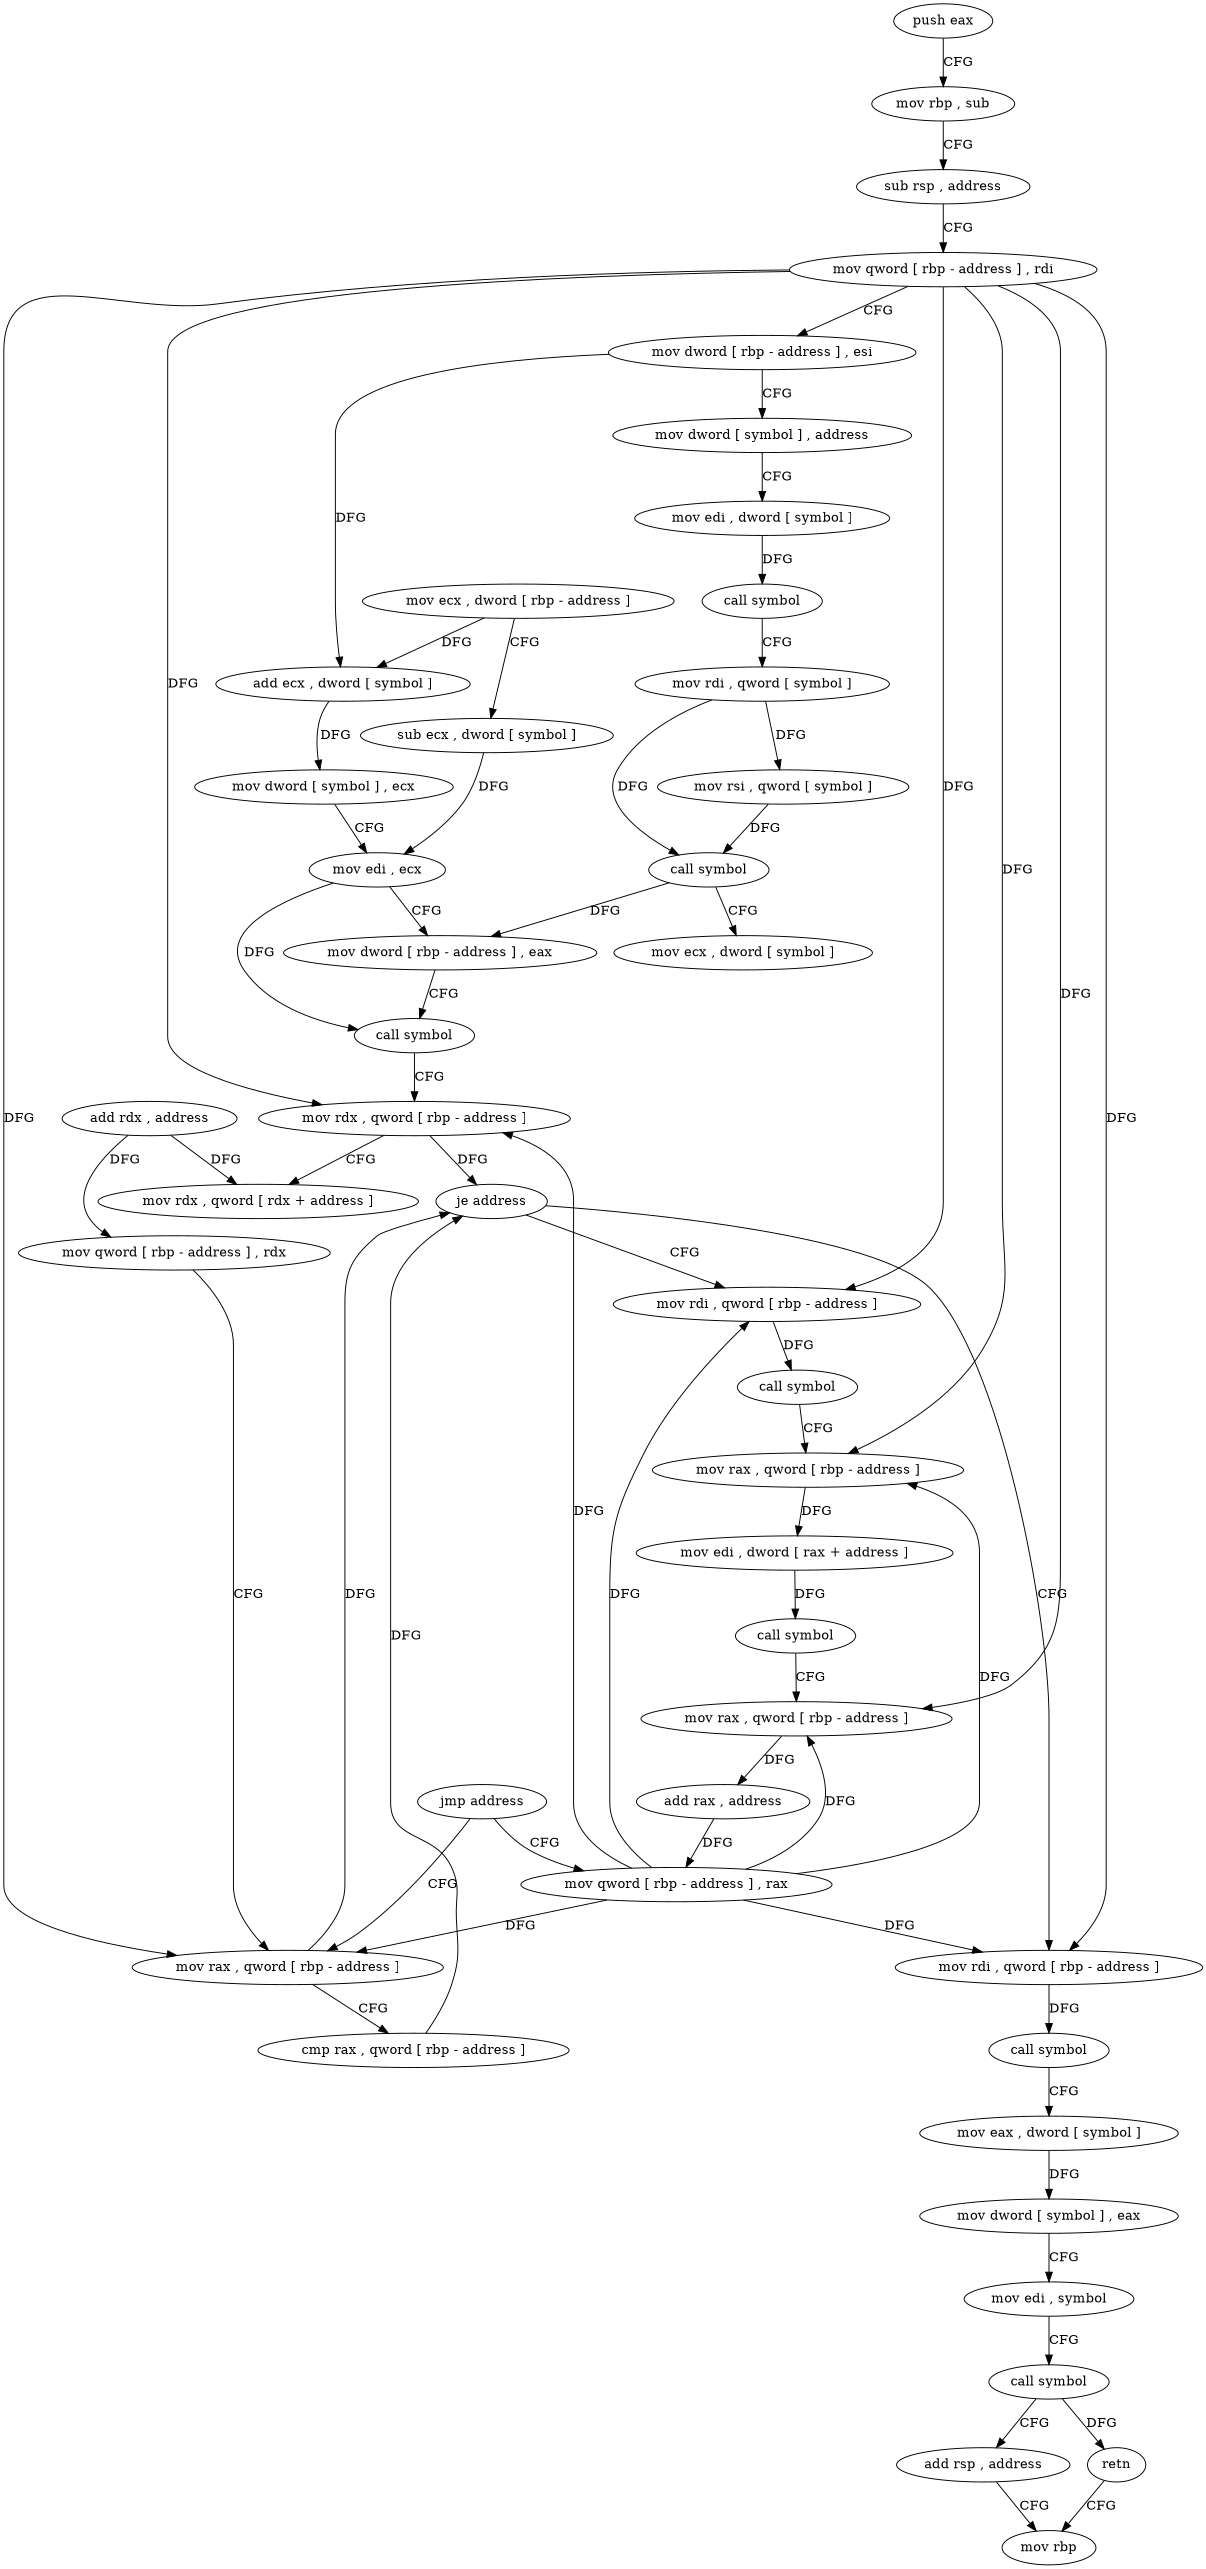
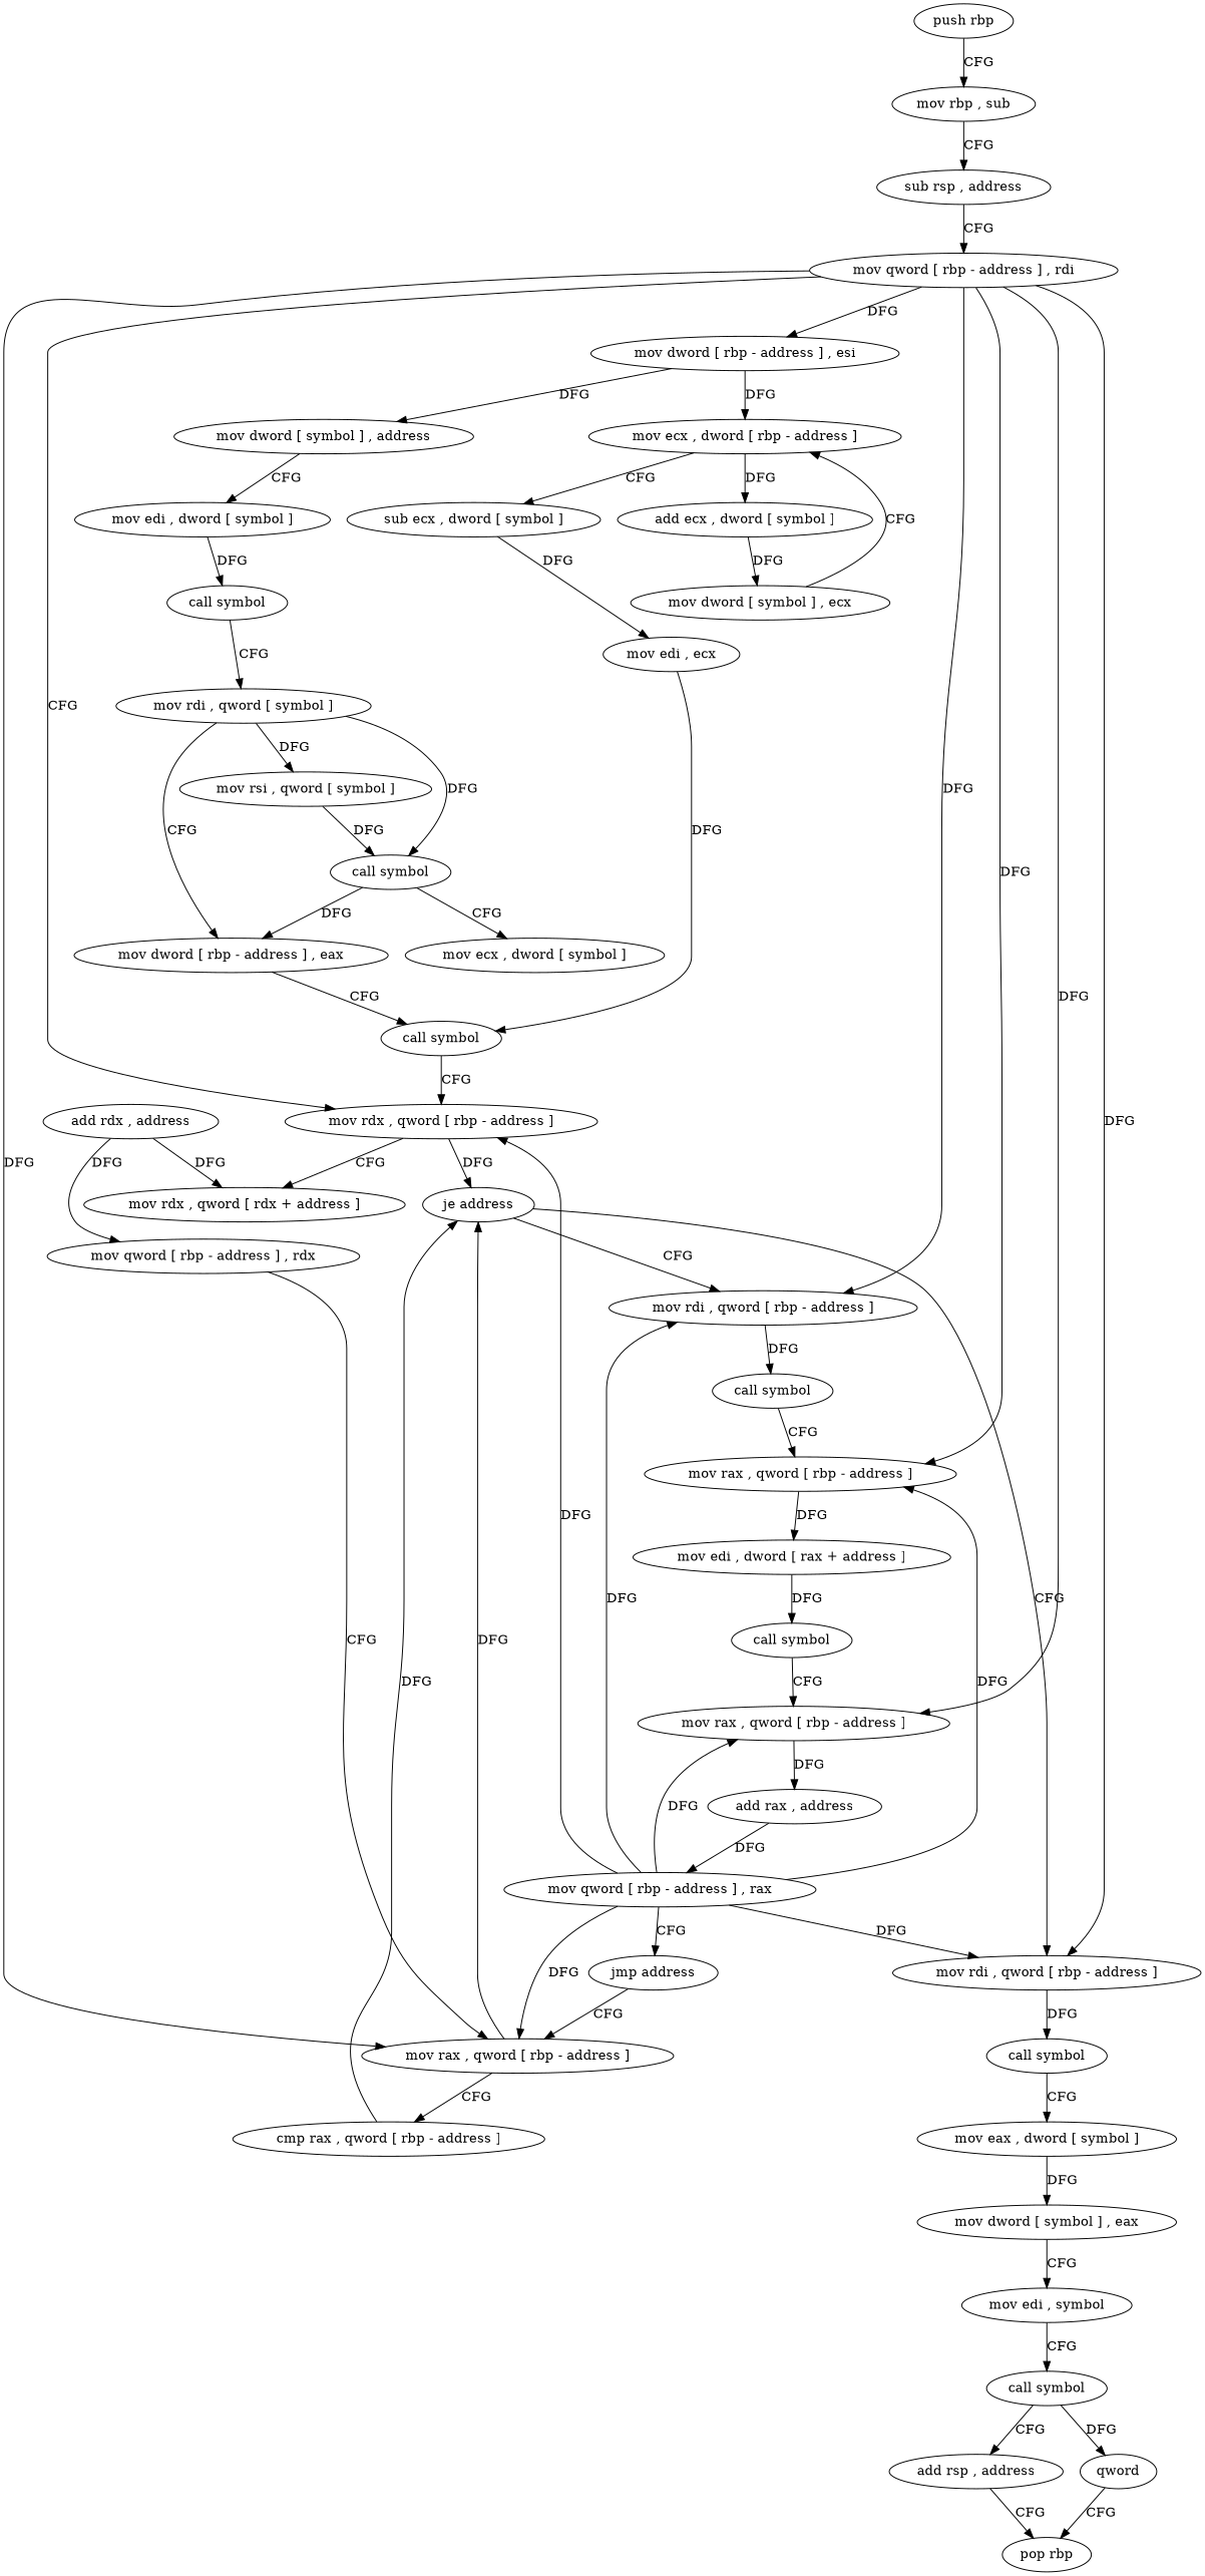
  digraph {
-   n1 [label="push eax"]
+   n1 [label="push rbp"]
    n2 [label="mov rbp , sub"]
    n3 [label="sub rsp , address"]
    n4 [label="mov qword [ rbp - address ] , rdi"]
    n5 [label="mov dword [ rbp - address ] , esi"]
    n6 [label="mov rdx , qword [ rbp - address ]"]
    n7 [label="mov rax , qword [ rbp - address ]"]
    n8 [label="mov rdi , qword [ rbp - address ]"]
    n9 [label="mov rdi , qword [ rbp - address ]"]
    n10 [label="mov rax , qword [ rbp - address ]"]
    n11 [label="mov rax , qword [ rbp - address ]"]
    n12 [label="mov dword [ symbol ] , address"]
    n13 [label="mov ecx , dword [ rbp - address ]"]
    n14 [label="mov rdx , qword [ rdx + address ]"]
    n15 [label="je address"]
    n16 [label="cmp rax , qword [ rbp - address ]"]
    n17 [label="call symbol"]
    n18 [label="call symbol"]
    n19 [label="mov edi , dword [ rax + address ]"]
    n20 [label="add rax , address"]
    n21 [label="mov edi , dword [ symbol ]"]
    n22 [label="add ecx , dword [ symbol ]"]
    n23 [label="sub ecx , dword [ symbol ]"]
    n24 [label="call symbol"]
    n25 [label="mov rdi , qword [ symbol ]"]
    n26 [label="mov rsi , qword [ symbol ]"]
    n27 [label="call symbol"]
    n28 [label="mov ecx , dword [ symbol ]"]
    n29 [label="mov dword [ rbp - address ] , eax"]
    n30 [label="call symbol"]
    n31 [label="mov dword [ symbol ] , ecx"]
    n32 [label="mov edi , ecx"]
    n33 [label="add rdx , address"]
    n34 [label="mov qword [ rbp - address ] , rdx"]
    n35 [label="mov eax , dword [ symbol ]"]
    n36 [label="mov dword [ symbol ] , eax"]
    n37 [label="mov edi , symbol"]
    n38 [label="call symbol"]
    n39 [label="add rsp , address"]
-   n40 [label=retn]
-   n41 [label="mov rbp"]
+   n40 [label=qword]
+   n41 [label="pop rbp"]
    n42 [label="call symbol"]
    n43 [label="mov qword [ rbp - address ] , rax"]
    n44 [label="jmp address"]
    n1 -> n2 [label=CFG]
    n2 -> n3 [label=CFG]
    n3 -> n4 [label=CFG]
-   n4 -> n5 [label=CFG]
-   n4 -> n6 [label=DFG]
+   n4 -> n5 [label=DFG]
+   n4 -> n6 [label=CFG]
    n4 -> n7 [label=DFG]
    n4 -> n8 [label=DFG]
    n4 -> n9 [label=DFG]
    n4 -> n10 [label=DFG]
    n4 -> n11 [label=DFG]
-   n5 -> n12 [label=CFG]
-   n5 -> n22 [label=DFG]
+   n5 -> n12 [label=DFG]
+   n5 -> n13 [label=DFG]
    n6 -> n14 [label=CFG]
    n6 -> n15 [label=DFG]
    n7 -> n15 [label=DFG]
    n7 -> n16 [label=CFG]
    n8 -> n17 [label=DFG]
    n9 -> n18 [label=DFG]
    n10 -> n19 [label=DFG]
    n11 -> n20 [label=DFG]
    n12 -> n21 [label=CFG]
    n13 -> n22 [label=DFG]
    n13 -> n23 [label=CFG]
    n15 -> n8 [label=CFG]
    n15 -> n9 [label=CFG]
    n16 -> n15 [label=DFG]
    n17 -> n35 [label=CFG]
    n18 -> n10 [label=CFG]
    n19 -> n42 [label=DFG]
    n20 -> n43 [label=DFG]
    n21 -> n24 [label=DFG]
    n22 -> n31 [label=DFG]
    n23 -> n32 [label=DFG]
    n24 -> n25 [label=CFG]
    n25 -> n26 [label=DFG]
    n25 -> n27 [label=DFG]
    n26 -> n27 [label=DFG]
    n27 -> n28 [label=CFG]
    n27 -> n29 [label=DFG]
    n29 -> n30 [label=CFG]
    n30 -> n6 [label=CFG]
-   n31 -> n32 [label=CFG]
-   n32 -> n29 [label=CFG]
+   n31 -> n13 [label=CFG]
+   n25 -> n29 [label=CFG]
    n32 -> n30 [label=DFG]
    n33 -> n14 [label=DFG]
    n33 -> n34 [label=DFG]
    n34 -> n7 [label=CFG]
    n35 -> n36 [label=DFG]
    n36 -> n37 [label=CFG]
    n37 -> n38 [label=CFG]
    n38 -> n39 [label=CFG]
    n38 -> n40 [label=DFG]
    n39 -> n41 [label=CFG]
    n40 -> n41 [label=CFG]
    n42 -> n11 [label=CFG]
    n43 -> n6 [label=DFG]
    n43 -> n7 [label=DFG]
    n43 -> n8 [label=DFG]
    n43 -> n9 [label=DFG]
    n43 -> n10 [label=DFG]
    n43 -> n11 [label=DFG]
-   n44 -> n43 [label=CFG]
+   n43 -> n44 [label=CFG]
    n44 -> n7 [label=CFG]
  }
